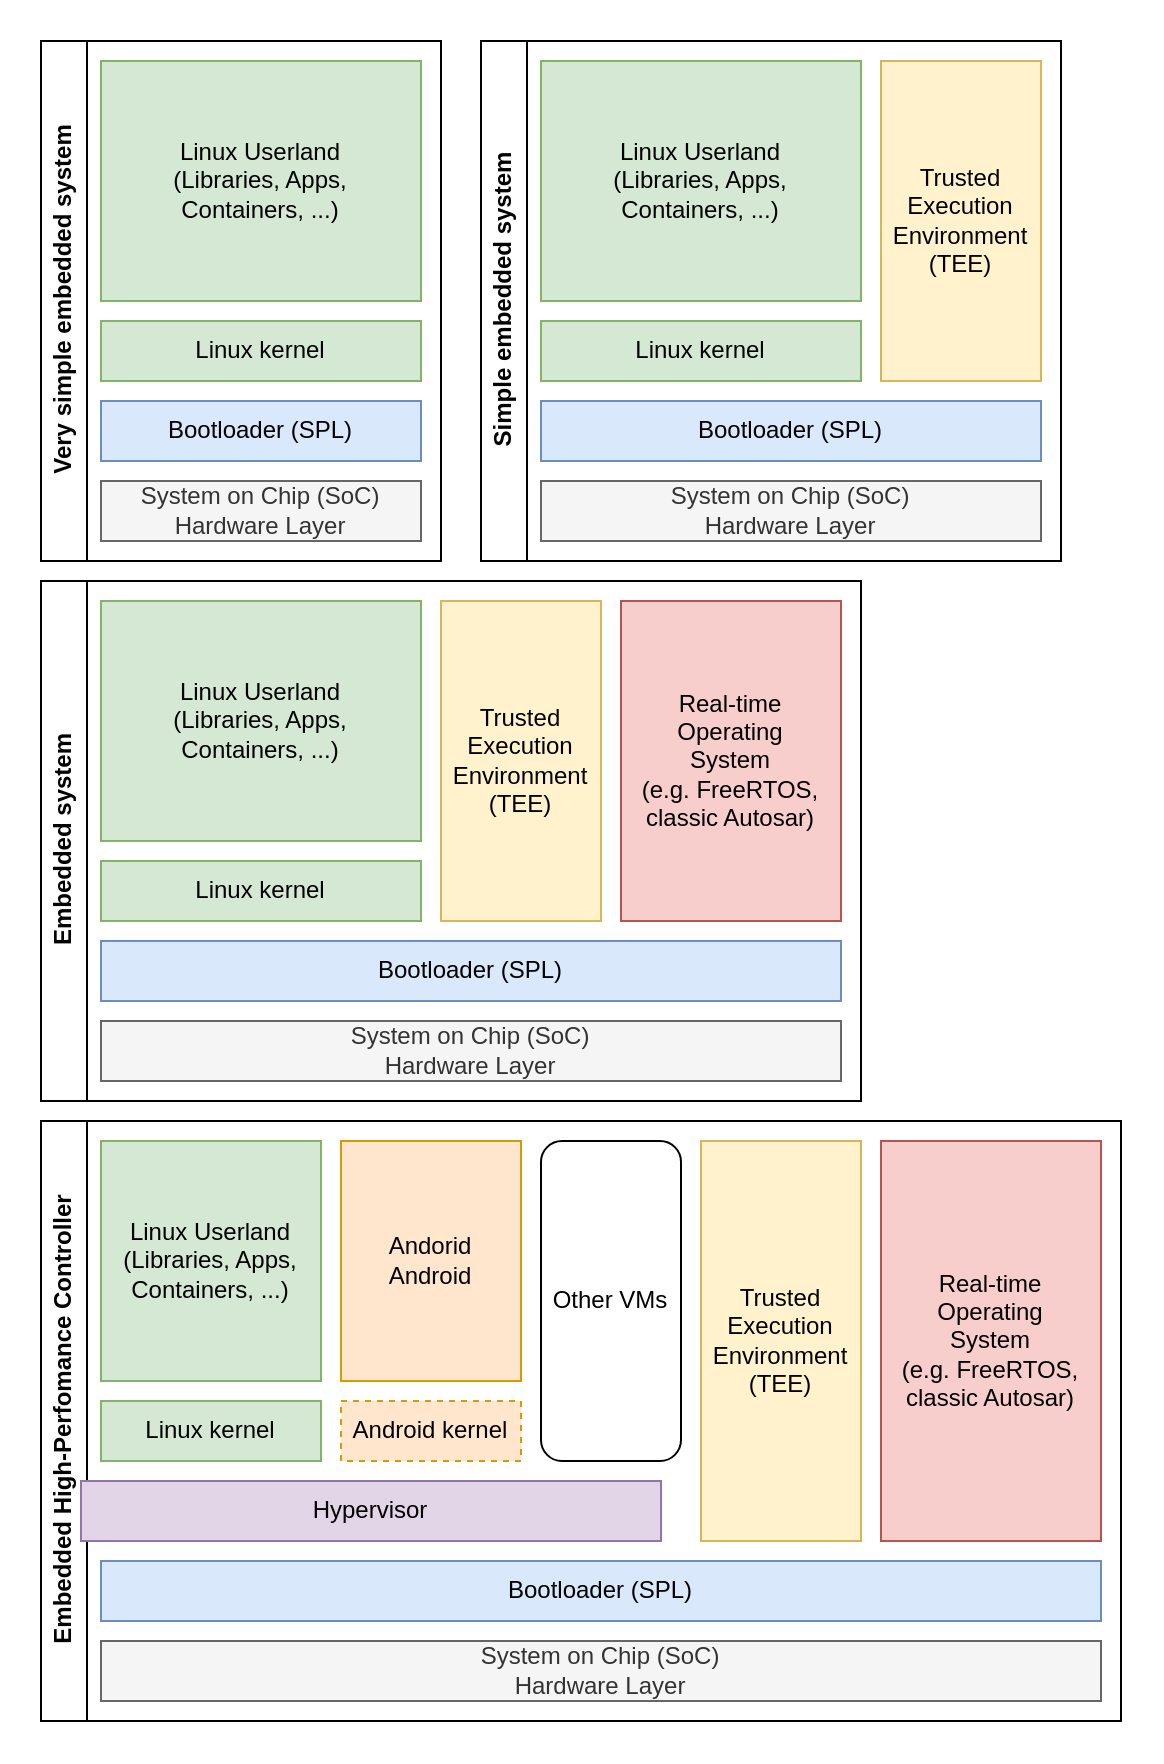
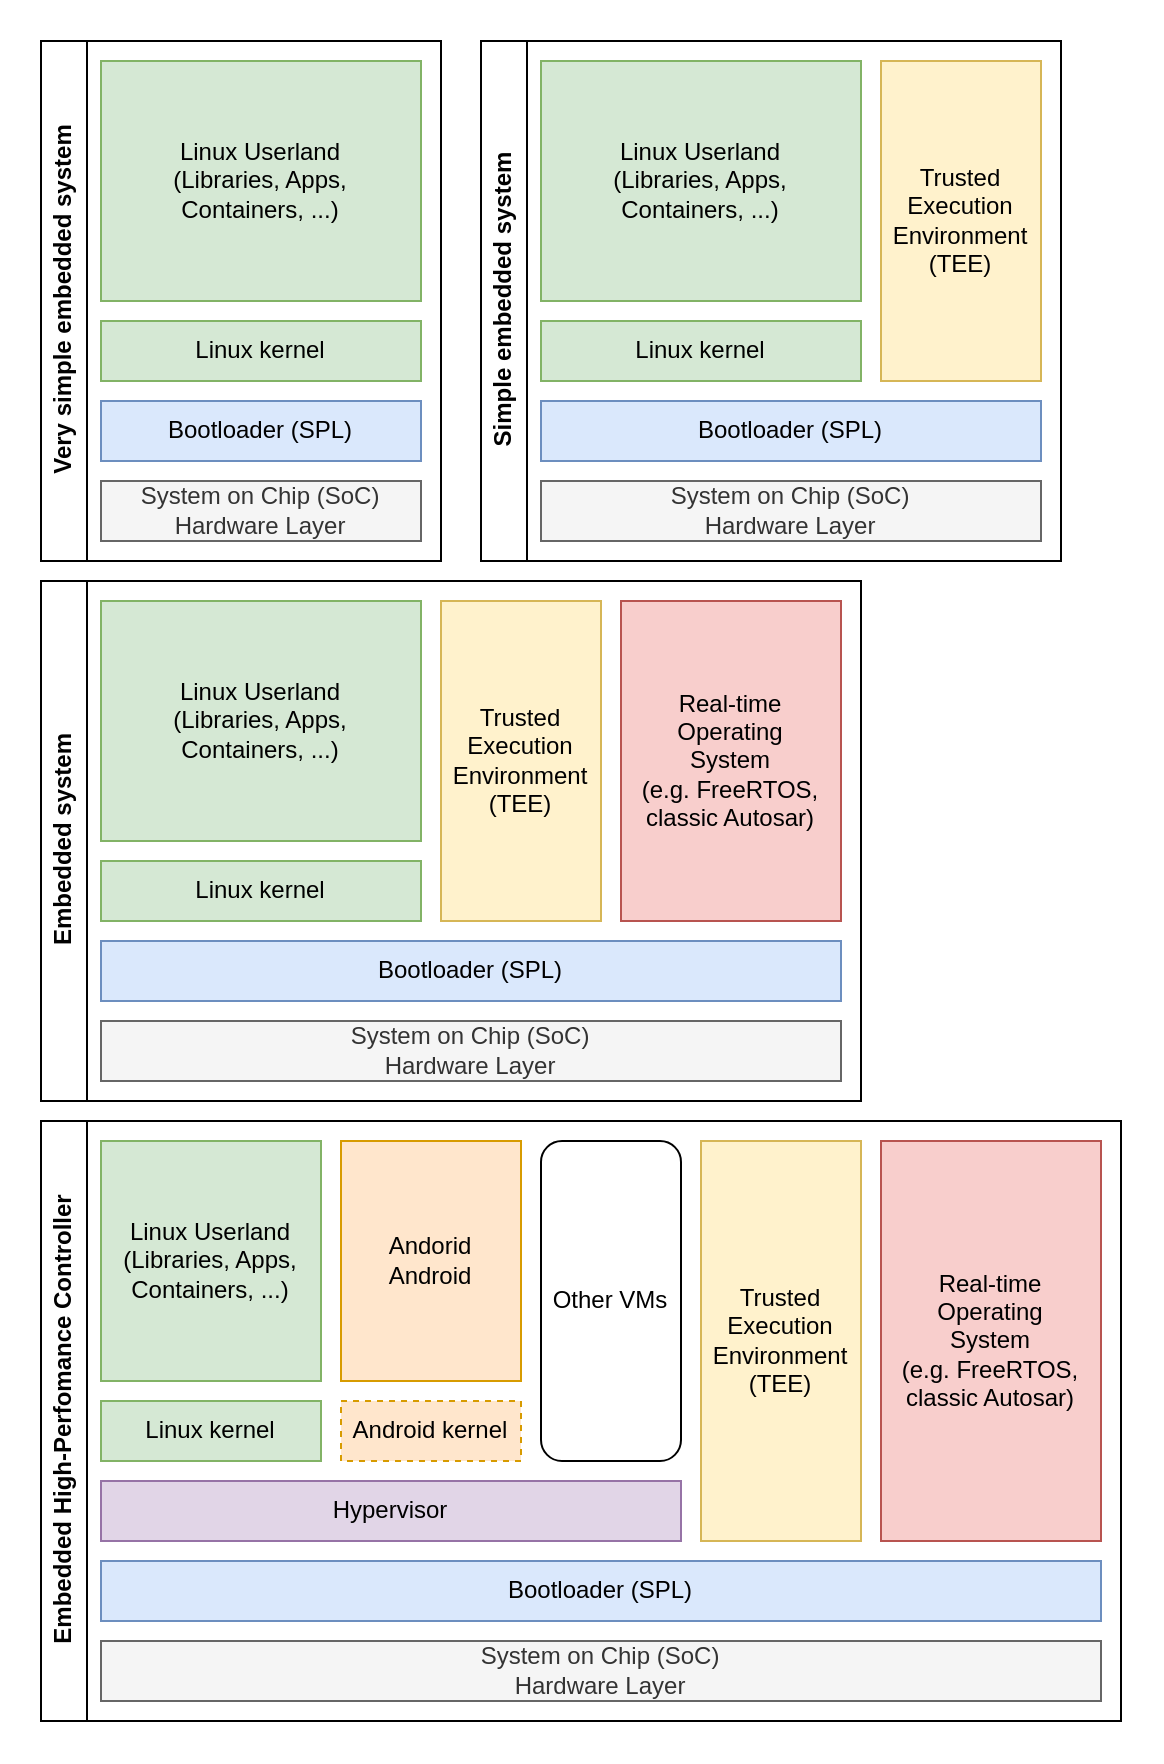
  <mxCell id="0" />
  <mxCell id="1" parent="0" />
  <mxCell id="2" value="System on Chip (SoC)&lt;br&gt;Hardware Layer" style="rounded=0;whiteSpace=wrap;html=1;fillColor=#f5f5f5;fontColor=#333333;strokeColor=#666666;" vertex="1" parent="1"><mxGeometry x="50" y="240" width="160" height="30" as="geometry" /></mxCell>
  <mxCell id="3" value="Bootloader (SPL)" style="rounded=0;whiteSpace=wrap;html=1;fillColor=#dae8fc;strokeColor=#6c8ebf;" vertex="1" parent="1"><mxGeometry x="50" y="200" width="160" height="30" as="geometry" /></mxCell>
  <mxCell id="4" value="Linux kernel" style="rounded=0;whiteSpace=wrap;html=1;fillColor=#d5e8d4;strokeColor=#82b366;" vertex="1" parent="1"><mxGeometry x="50" y="160" width="160" height="30" as="geometry" /></mxCell>
  <mxCell id="5" value="Linux Userland&lt;div&gt;(Libraries, Apps,&lt;/div&gt;&lt;div&gt;Containers, ...)&lt;/div&gt;" style="rounded=0;whiteSpace=wrap;html=1;fillColor=#d5e8d4;strokeColor=#82b366;" vertex="1" parent="1"><mxGeometry x="50" y="30" width="160" height="120" as="geometry" /></mxCell>
  <mxCell id="6" value="Very simple embedded system" style="swimlane;horizontal=0;whiteSpace=wrap;html=1;" vertex="1" parent="1"><mxGeometry y="20" width="200" height="260" as="geometry" x="20" /></mxCell>
  <mxCell id="7" value="System on Chip (SoC)&lt;br&gt;Hardware Layer" style="rounded=0;whiteSpace=wrap;html=1;fillColor=#f5f5f5;fontColor=#333333;strokeColor=#666666;" vertex="1" parent="1"><mxGeometry x="270" y="240" width="250" height="30" as="geometry" /></mxCell>
  <mxCell id="8" value="Bootloader (SPL)" style="rounded=0;whiteSpace=wrap;html=1;fillColor=#dae8fc;strokeColor=#6c8ebf;" vertex="1" parent="1"><mxGeometry x="270" y="200" width="250" height="30" as="geometry" /></mxCell>
  <mxCell id="9" value="Linux kernel" style="rounded=0;whiteSpace=wrap;html=1;fillColor=#d5e8d4;strokeColor=#82b366;" vertex="1" parent="1"><mxGeometry x="270" y="160" width="160" height="30" as="geometry" /></mxCell>
  <mxCell id="10" value="Linux Userland&lt;div&gt;(Libraries, Apps,&lt;/div&gt;&lt;div&gt;Containers, ...)&lt;/div&gt;" style="rounded=0;whiteSpace=wrap;html=1;fillColor=#d5e8d4;strokeColor=#82b366;" vertex="1" parent="1"><mxGeometry x="270" y="30" width="160" height="120" as="geometry" /></mxCell>
  <mxCell id="11" value="Trusted Execution Environment&lt;div&gt;(TEE)&lt;/div&gt;" style="rounded=0;whiteSpace=wrap;html=1;fillColor=#fff2cc;strokeColor=#d6b656;" vertex="1" parent="1"><mxGeometry x="440" y="30" width="80" height="160" as="geometry" /></mxCell>
  <mxCell id="12" value="Simple embedded system" style="swimlane;horizontal=0;whiteSpace=wrap;html=1;" vertex="1" parent="1"><mxGeometry x="240" y="20" width="290" height="260" as="geometry" /></mxCell>
  <mxCell id="13" value="System on Chip (SoC)&lt;br&gt;Hardware Layer" style="rounded=0;whiteSpace=wrap;html=1;fillColor=#f5f5f5;fontColor=#333333;strokeColor=#666666;" vertex="1" parent="1"><mxGeometry x="50" y="510" width="370" height="30" as="geometry" /></mxCell>
  <mxCell id="14" value="Bootloader (SPL)" style="rounded=0;whiteSpace=wrap;html=1;fillColor=#dae8fc;strokeColor=#6c8ebf;" vertex="1" parent="1"><mxGeometry x="50" y="470" width="370" height="30" as="geometry" /></mxCell>
  <mxCell id="15" value="Linux kernel" style="rounded=0;whiteSpace=wrap;html=1;fillColor=#d5e8d4;strokeColor=#82b366;" vertex="1" parent="1"><mxGeometry x="50" y="430" width="160" height="30" as="geometry" /></mxCell>
  <mxCell id="16" value="Linux Userland&lt;div&gt;(Libraries, Apps,&lt;/div&gt;&lt;div&gt;Containers, ...)&lt;/div&gt;" style="rounded=0;whiteSpace=wrap;html=1;fillColor=#d5e8d4;strokeColor=#82b366;" vertex="1" parent="1"><mxGeometry x="50" y="300" width="160" height="120" as="geometry" /></mxCell>
  <mxCell id="17" value="Trusted Execution Environment&lt;div&gt;(TEE)&lt;/div&gt;" style="rounded=0;whiteSpace=wrap;html=1;fillColor=#fff2cc;strokeColor=#d6b656;" vertex="1" parent="1"><mxGeometry x="220" y="300" width="80" height="160" as="geometry" /></mxCell>
  <mxCell id="18" value="Embedded system" style="swimlane;horizontal=0;whiteSpace=wrap;html=1;" vertex="1" parent="1"><mxGeometry y="290" width="410" height="260" as="geometry" x="20" /></mxCell>
  <mxCell id="19" value="Real-time&lt;div&gt;Operating&lt;/div&gt;&lt;div&gt;System&lt;/div&gt;&lt;div&gt;(e.g.&amp;nbsp;&lt;span style=&quot;background-color: initial;&quot;&gt;FreeRTOS,&lt;br&gt;&lt;/span&gt;&lt;span style=&quot;background-color: initial;&quot;&gt;classic Autosar)&lt;/span&gt;&lt;/div&gt;" style="rounded=0;whiteSpace=wrap;html=1;fillColor=#f8cecc;strokeColor=#b85450;" vertex="1" parent="18"><mxGeometry x="290" y="10" width="110" height="160" as="geometry" /></mxCell>
  <mxCell id="20" value="Linux kernel" style="rounded=0;whiteSpace=wrap;html=1;fillColor=#d5e8d4;strokeColor=#82b366;" vertex="1" parent="1"><mxGeometry x="50" y="700" width="110" height="30" as="geometry" /></mxCell>
  <mxCell id="21" value="Linux Userland&lt;div&gt;(Libraries, Apps,&lt;/div&gt;&lt;div&gt;Containers, ...)&lt;/div&gt;" style="rounded=0;whiteSpace=wrap;html=1;fillColor=#d5e8d4;strokeColor=#82b366;" vertex="1" parent="1"><mxGeometry x="50" y="570" width="110" height="120" as="geometry" /></mxCell>
  <mxCell id="22" value="Embedded High-Perfomance Controller" style="swimlane;horizontal=0;whiteSpace=wrap;html=1;" vertex="1" parent="1"><mxGeometry y="560" width="540" height="300" as="geometry" x="20" /></mxCell>
  <mxCell id="23" value="System on Chip (SoC)&lt;br&gt;Hardware Layer" style="rounded=0;whiteSpace=wrap;html=1;fillColor=#f5f5f5;fontColor=#333333;strokeColor=#666666;" vertex="1" parent="22"><mxGeometry x="30" y="260" width="500" height="30" as="geometry" /></mxCell>
  <mxCell id="24" value="Bootloader (SPL)" style="rounded=0;whiteSpace=wrap;html=1;fillColor=#dae8fc;strokeColor=#6c8ebf;" vertex="1" parent="22"><mxGeometry x="30" y="220" width="500" height="30" as="geometry" /></mxCell>
- <mxCell id="25" value="Hypervisor" style="rounded=0;whiteSpace=wrap;html=1;fillColor=#e1d5e7;strokeColor=#9673a6;" vertex="1" parent="22"><mxGeometry x="20" y="180" width="290" height="30" as="geometry" /></mxCell>
+ <mxCell id="25" value="Hypervisor" style="rounded=0;whiteSpace=wrap;html=1;fillColor=#e1d5e7;strokeColor=#9673a6;" vertex="1" parent="22"><mxGeometry x="30" y="180" width="290" height="30" as="geometry" /></mxCell>
  <mxCell id="26" value="Trusted Execution Environment&lt;div&gt;(TEE)&lt;/div&gt;" style="rounded=0;whiteSpace=wrap;html=1;fillColor=#fff2cc;strokeColor=#d6b656;" vertex="1" parent="22"><mxGeometry x="330" y="10" width="80" height="200" as="geometry" /></mxCell>
  <mxCell id="27" value="Real-time&lt;div&gt;Operating&lt;/div&gt;&lt;div&gt;System&lt;/div&gt;&lt;div&gt;(e.g.&amp;nbsp;&lt;span style=&quot;background-color: initial;&quot;&gt;FreeRTOS,&lt;br&gt;&lt;/span&gt;&lt;span style=&quot;background-color: initial;&quot;&gt;classic Autosar)&lt;/span&gt;&lt;/div&gt;" style="rounded=0;whiteSpace=wrap;html=1;fillColor=#f8cecc;strokeColor=#b85450;" vertex="1" parent="22"><mxGeometry x="420" y="10" width="110" height="200" as="geometry" /></mxCell>
  <mxCell id="28" value="Android kernel" style="rounded=0;whiteSpace=wrap;html=1;fillColor=#ffe6cc;strokeColor=#d79b00;dashed=1;" vertex="1" parent="22"><mxGeometry x="150" y="140" width="90" height="30" as="geometry" /></mxCell>
  <mxCell id="29" value="Andorid&lt;div&gt;Android&lt;/div&gt;" style="rounded=0;whiteSpace=wrap;html=1;fillColor=#ffe6cc;strokeColor=#d79b00;" vertex="1" parent="22"><mxGeometry x="150" y="10" width="90" height="120" as="geometry" /></mxCell>
  <mxCell id="30" value="Other VMs" style="whiteSpace=wrap;html=1;rounded=1;" vertex="1" parent="22"><mxGeometry x="250" y="10" width="70" height="160" as="geometry" /></mxCell>
